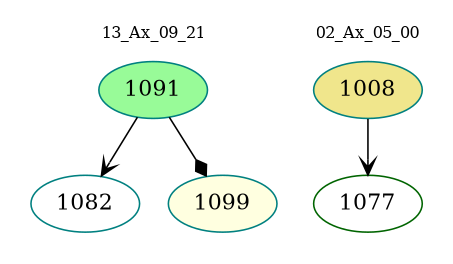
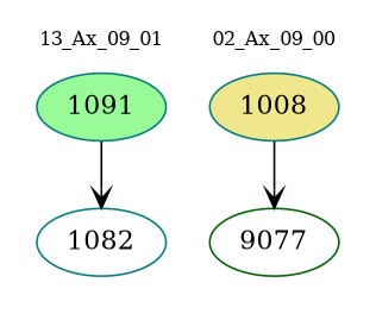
  digraph {
    node [color=teal fillcolor=white style=filled]
    edge [arrowhead=vee color=black]
    n1 [fillcolor=palegreen label=1091]
    n2 [label=1082]
-   n3 [fillcolor=lightyellow label=1099]
    n4 [fillcolor=khaki label=1008]
-   n5 [color=darkgreen label=1077]
+   n5 [color=darkgreen label=9077]
    subgraph cluster_1 {
      color=white
      fontsize=10
-     label="13_Ax_09_21"
+     label="13_Ax_09_01"
      n1
      n2
-     n3
    }
    subgraph cluster_2 {
      color=white
      fontsize=10
-     label="02_Ax_05_00"
+     label="02_Ax_09_00"
      n4
      n5
    }
    n1 -> n2
-   n1 -> n3 [arrowhead=diamond]
    n4 -> n5
  }
